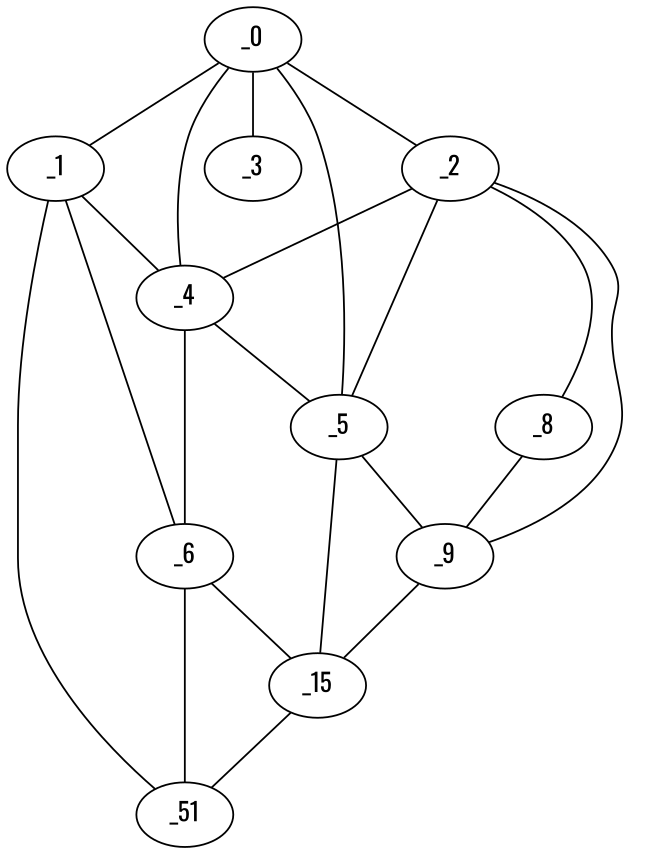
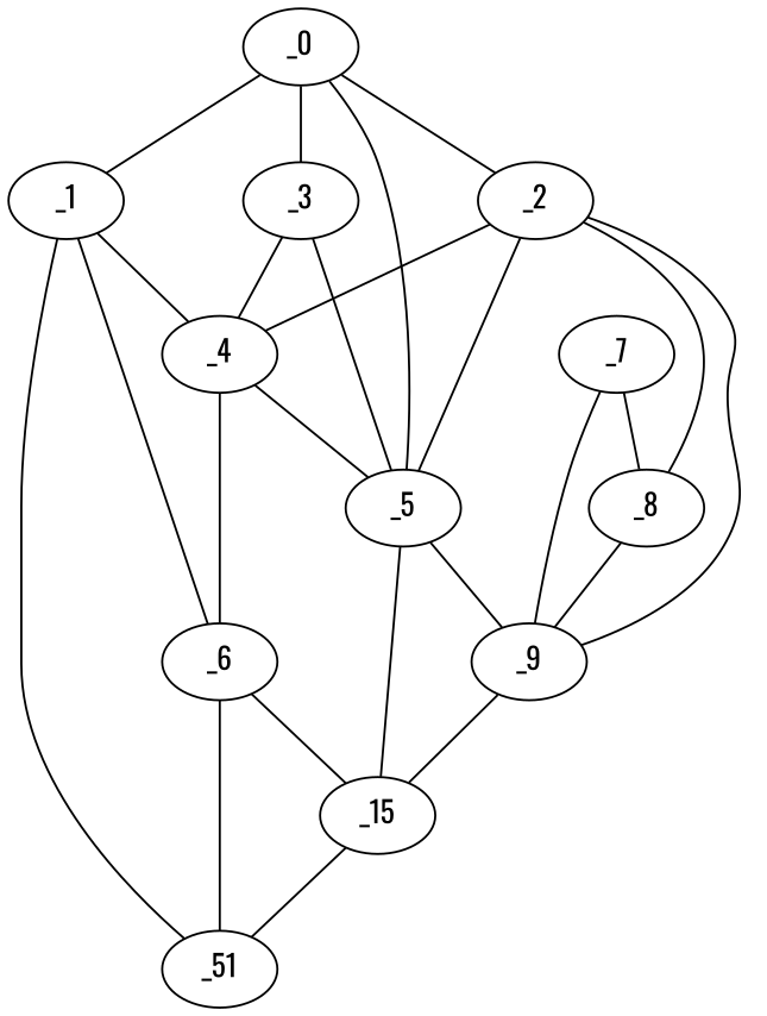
  graph {
    fontname=Oswald
    node [fontname=Oswald x=46 y=39]
    edge [fontname=Oswald valence=2]
    _0 [y=79]
    _1 [y=96]
    _2 [x=48]
    _3 [x=52 y=87]
    _5 [x=65 y=81]
    _4 [x=59 y=89]
    _6 [x=65 y=98]
    n8 [label=_51 x=97 y=117]
    _8 [x=73 y=10]
    _9 [x=83]
    n11 [label=_15 x=96 y=83]
+   _7 [x=71 y=17]
    _0 -- _1 [valence=1]
    _0 -- _2 [valence=1]
    _0 -- _3
    _0 -- _5 [valence=1]
    _1 -- _4
    _1 -- _6
    _1 -- n8 [valence=1]
    _2 -- _5
    _2 -- _4
    _2 -- _8 [valence=1]
    _2 -- _9
-   _0 -- _4
+   _3 -- _5
+   _3 -- _4
    _5 -- _9
    _5 -- n11
    _4 -- _5
    _4 -- _6
    _6 -- n8
    _6 -- n11 [valence=1]
    _8 -- _9 [valence=1]
    _9 -- n11 [valence=1]
    n11 -- n8 [valence=1]
+   _7 -- _8 [valence=1]
+   _7 -- _9
  }
